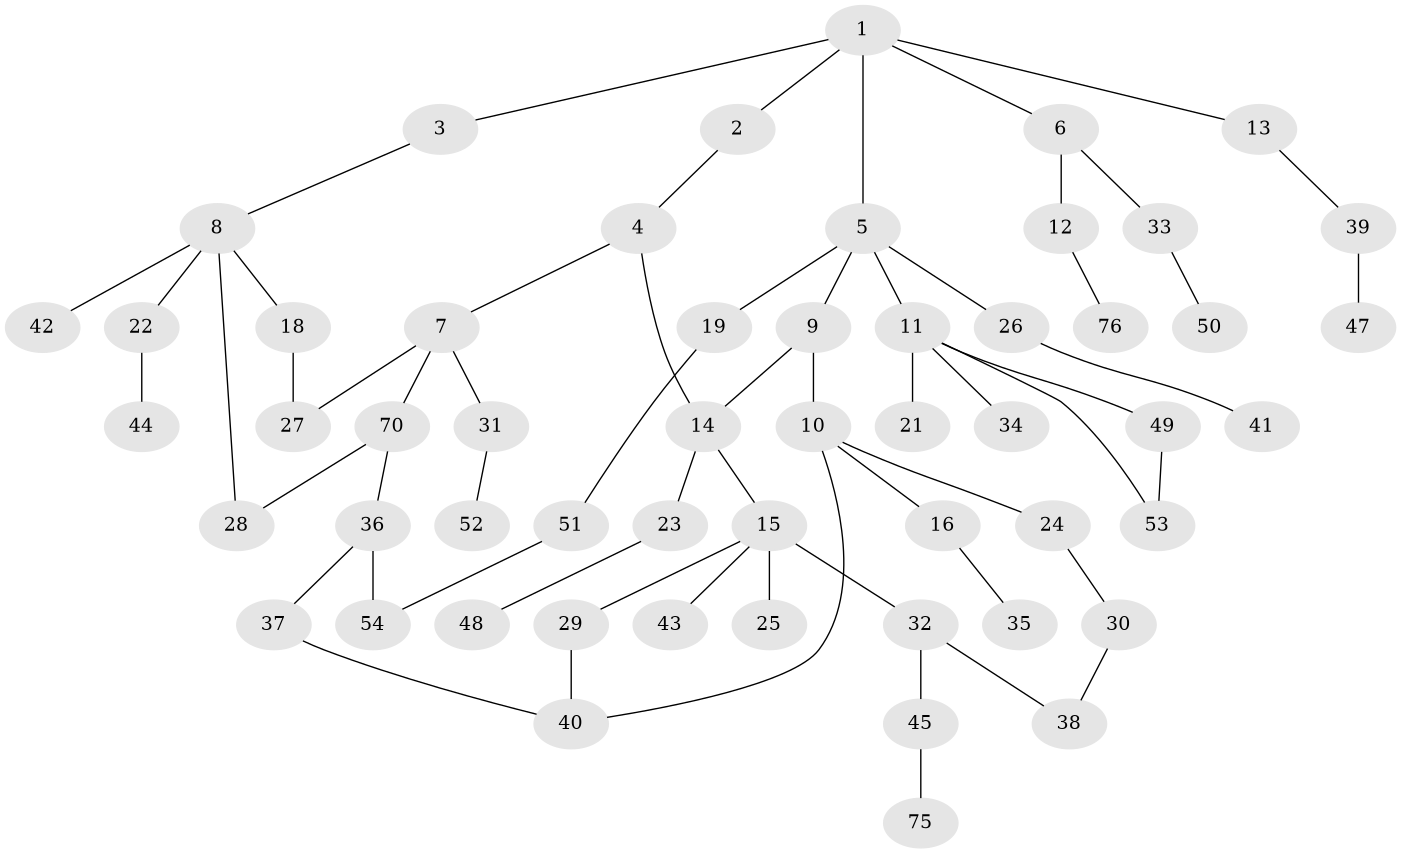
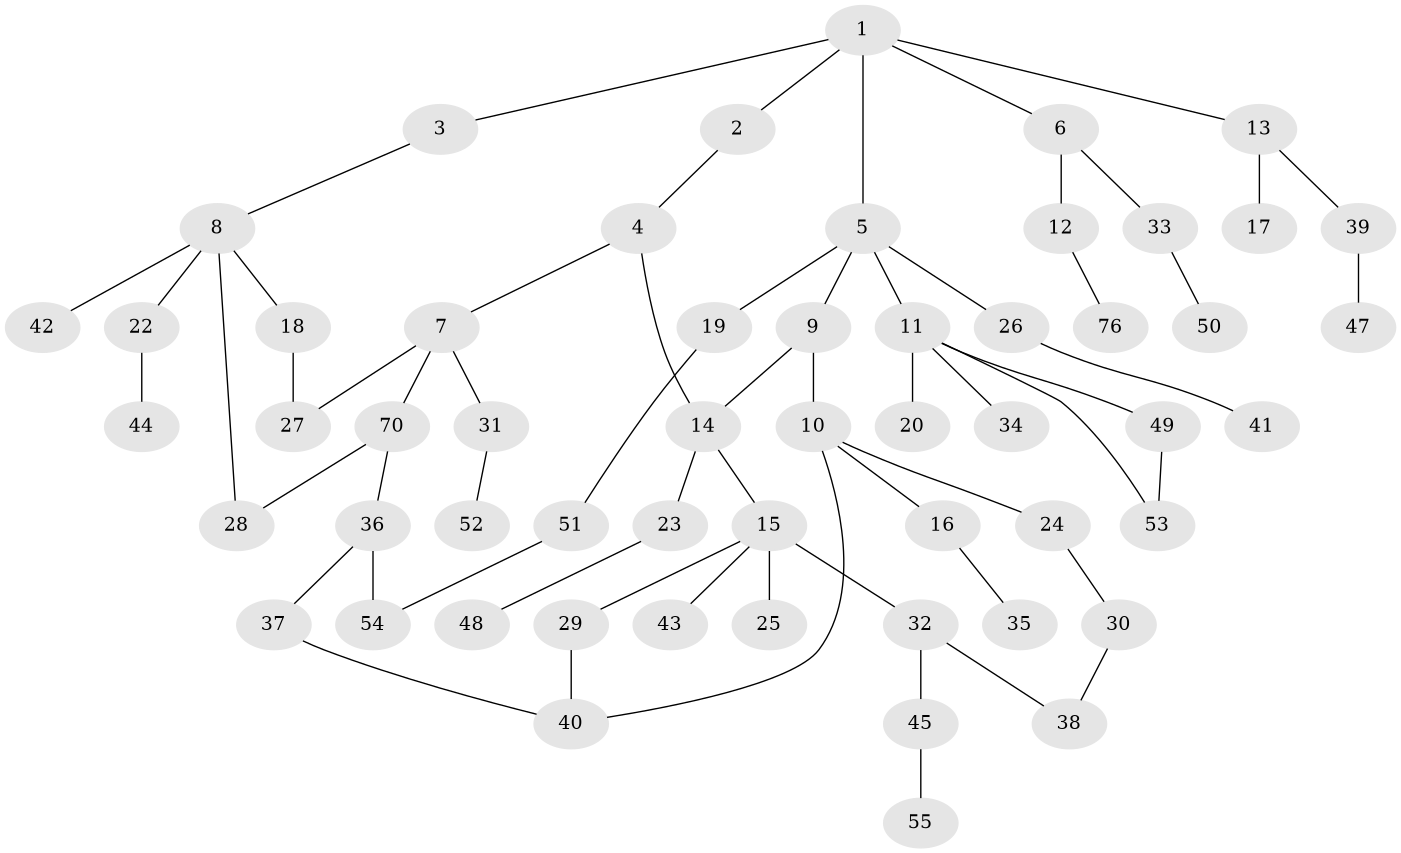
  graph {
    node [color=gray90 style=filled]
    1
    2
    3
    5
    6
    13
    4
    8
    9
    11
    19
    26
    12
    33
+   17
    39
    7
    14
    18
    22
    28
    42
    n23 [label=70]
    27
    31
    15
    23
    10
-   21
+   21 [label=20]
    34
    49
    53
    51
    41
    n35 [label=76]
    50
    36
    52
    44
    16
    24
    40
    35
    30
    47
    25
    29
    32
    43
    48
    38
    45
    54
    37
-   55 [label=75]
+   55
    1 -- 2
    1 -- 3
    1 -- 5
    1 -- 6
    1 -- 13
    2 -- 4
    3 -- 8
    5 -- 9
    5 -- 11
    5 -- 19
    5 -- 26
    6 -- 12
    6 -- 33
+   13 -- 17
    13 -- 39
    4 -- 7
    4 -- 14
    8 -- 18
    8 -- 22
    8 -- 28
    8 -- 42
    9 -- 14
    9 -- 10
    11 -- 21
    11 -- 34
    11 -- 49
    11 -- 53
    19 -- 51
    26 -- 41
    12 -- n35
    33 -- 50
    39 -- 47
    7 -- n23
    7 -- 27
    7 -- 31
    14 -- 15
    14 -- 23
    18 -- 27
    22 -- 44
    n23 -- 28
    n23 -- 36
    31 -- 52
    15 -- 25
    15 -- 29
    15 -- 32
    15 -- 43
    23 -- 48
    10 -- 16
    10 -- 24
    10 -- 40
    49 -- 53
    51 -- 54
    36 -- 54
    36 -- 37
    16 -- 35
    24 -- 30
    30 -- 38
    29 -- 40
    32 -- 38
    32 -- 45
    45 -- 55
    37 -- 40
  }
